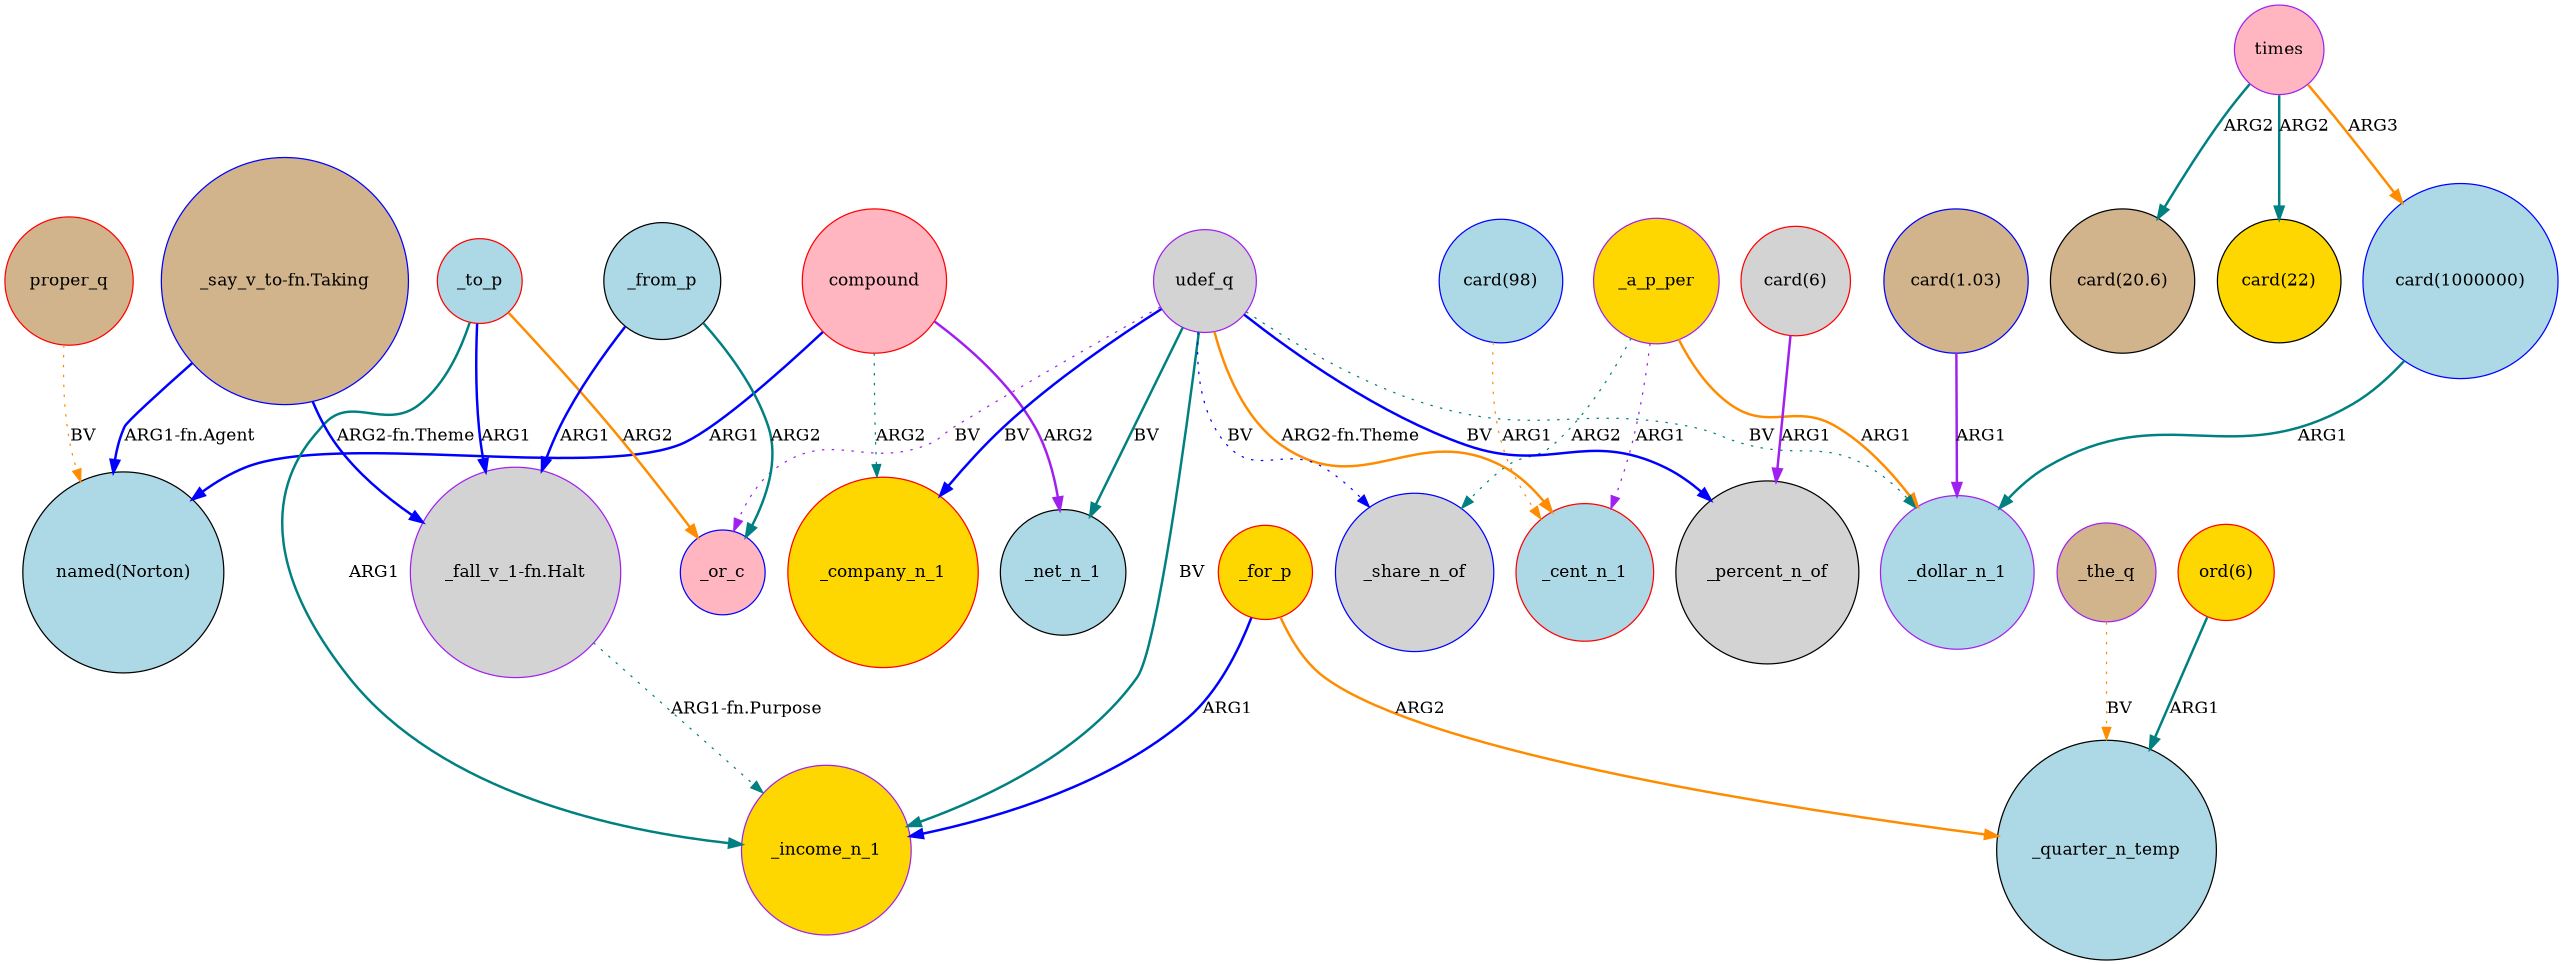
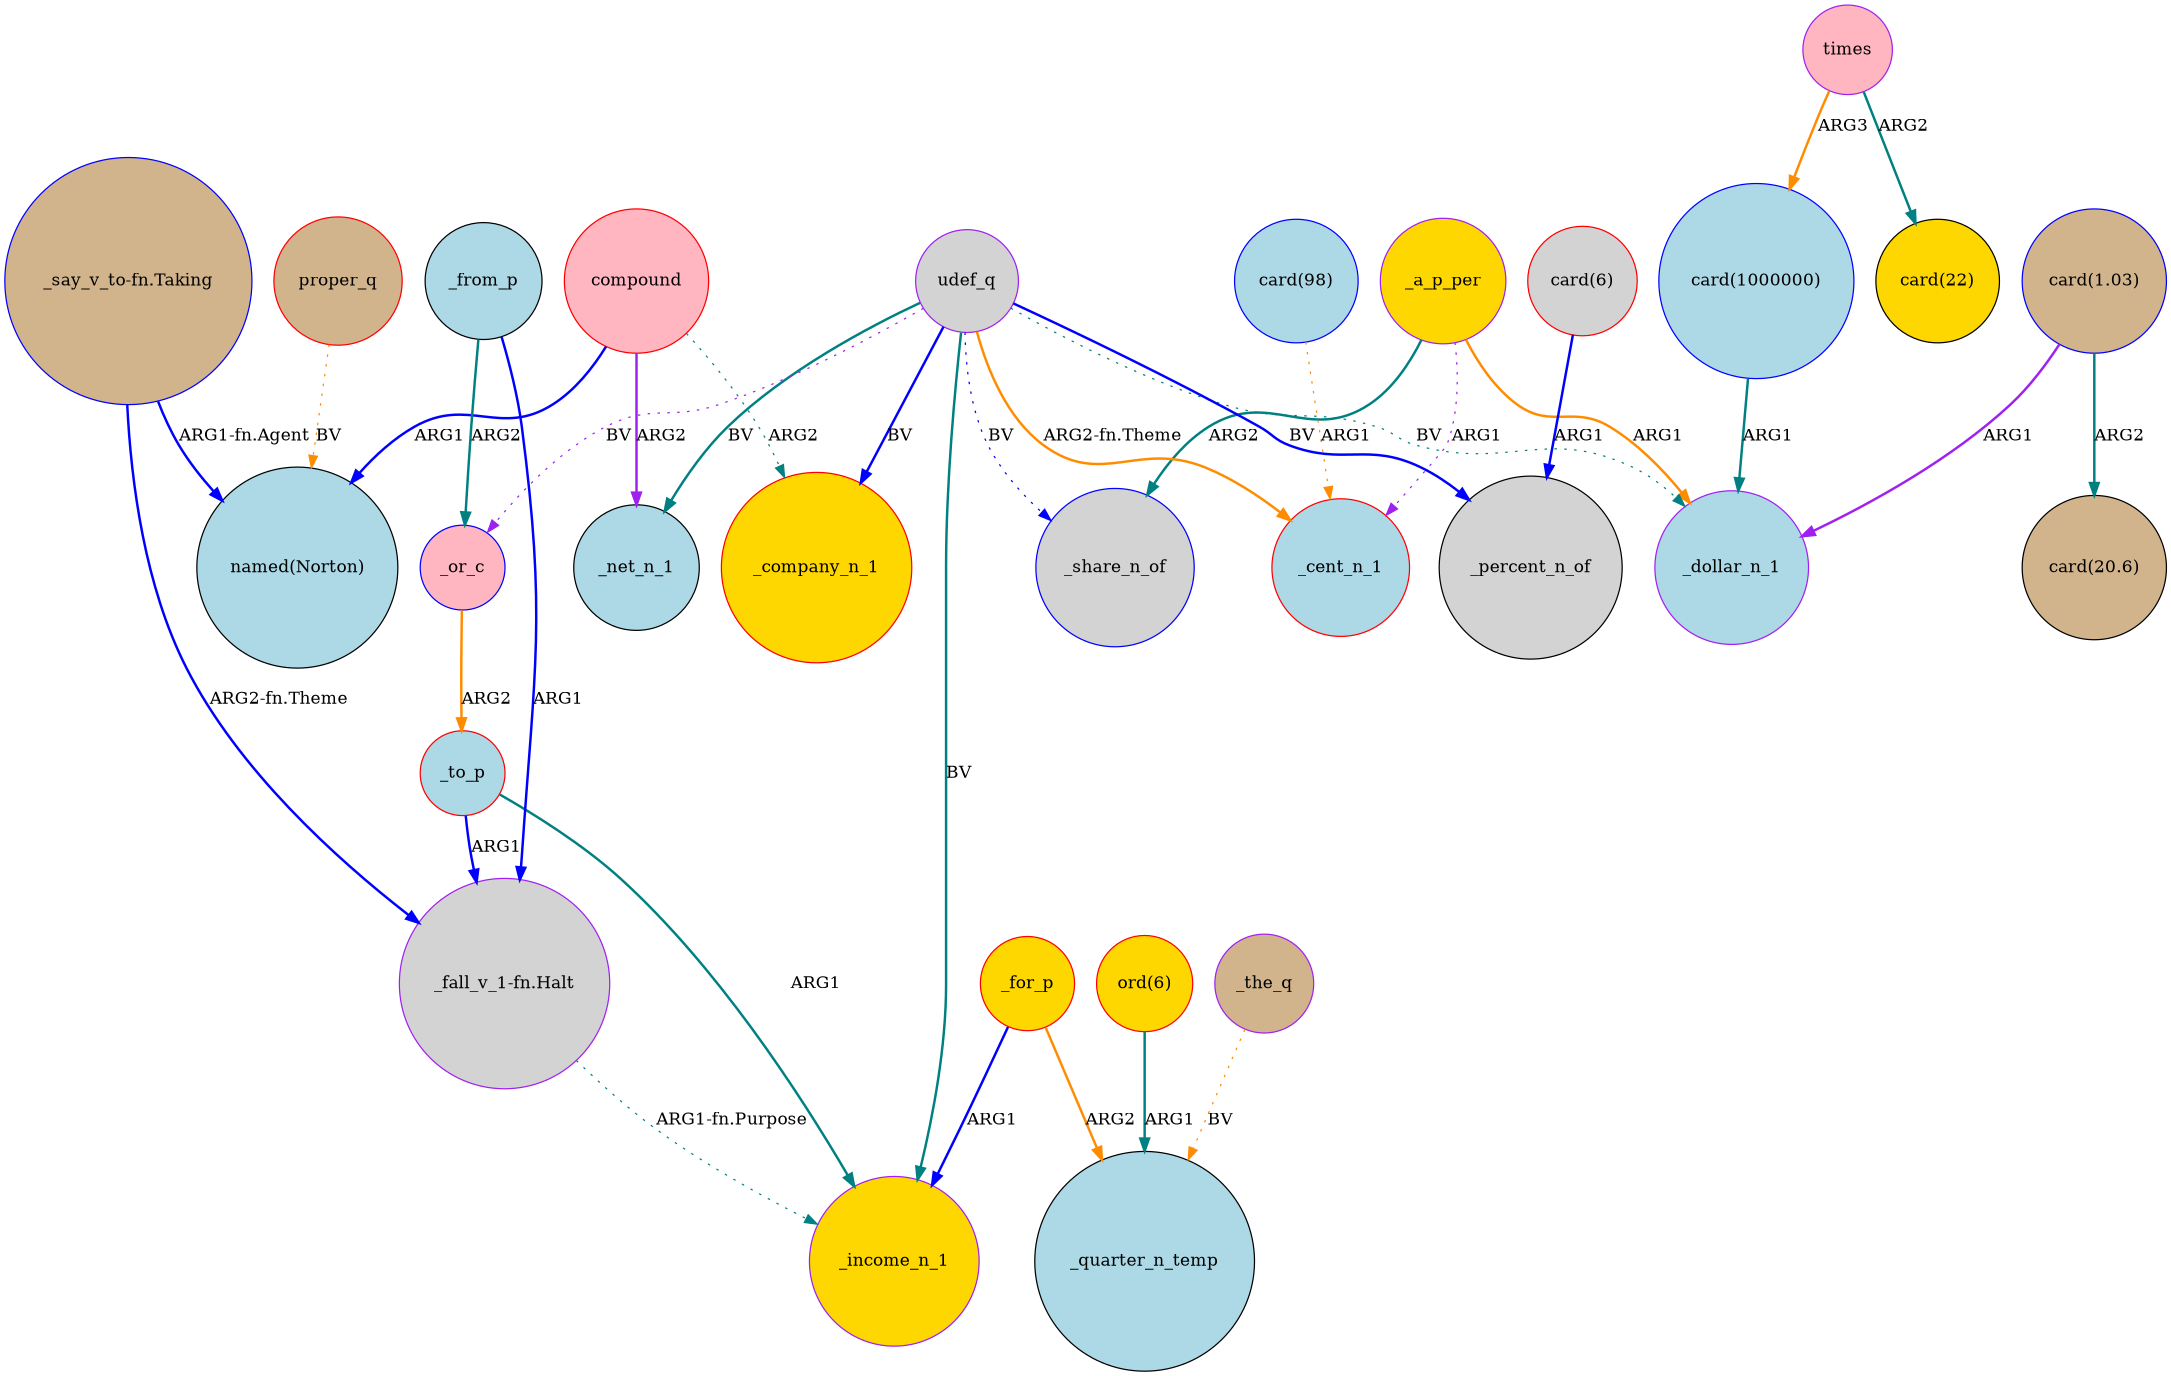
  digraph {
    node [color=red fillcolor=lightblue shape=circle style=filled]
    edge [color=teal style=bold]
    compound [fillcolor=lightpink]
    "named(Norton)" [color=black]
    _net_n_1 [color=black]
    _company_n_1 [fillcolor=gold]
    _income_n_1 [color=purple fillcolor=gold]
    _to_p
    _or_c [color=blue fillcolor=lightpink]
    "_fall_v_1-fn.Halt" [color=purple fillcolor=lightgrey]
    "_say_v_to-fn.Taking" [color=blue fillcolor=tan]
    n10 [fillcolor=gold label="ord(6)"]
    _quarter_n_temp [color=black]
    _a_p_per [color=purple fillcolor=gold]
    _cent_n_1
    _dollar_n_1 [color=purple]
    _share_n_of [color=blue fillcolor=lightgrey]
    "card(1.03)" [color=blue fillcolor=tan]
    times [color=purple fillcolor=lightpink]
    "card(20.6)" [color=black fillcolor=tan]
    "card(1000000)" [color=blue]
    "card(22)" [color=black fillcolor=gold]
    udef_q [color=purple fillcolor=lightgrey]
    _percent_n_of [color=black fillcolor=lightgrey]
    _for_p [fillcolor=gold]
    _the_q [color=purple fillcolor=tan]
    "card(6)" [fillcolor=lightgrey]
    _from_p [color=black]
    proper_q [fillcolor=tan]
    "card(98)" [color=blue]
    compound -> "named(Norton)" [color=blue label=ARG1]
    compound -> _net_n_1 [color=purple label=ARG2]
    compound -> _company_n_1 [label=ARG2 style=dotted]
    _to_p -> _income_n_1 [label=ARG1]
-   _to_p -> _or_c [color=darkorange label=ARG2]
+   _or_c -> _to_p [color=darkorange label=ARG2]
    _to_p -> "_fall_v_1-fn.Halt" [color=blue label=ARG1]
    "_fall_v_1-fn.Halt" -> _income_n_1 [label="ARG1-fn.Purpose" style=dotted]
    "_say_v_to-fn.Taking" -> "named(Norton)" [color=blue label="ARG1-fn.Agent"]
    "_say_v_to-fn.Taking" -> "_fall_v_1-fn.Halt" [color=blue label="ARG2-fn.Theme"]
    n10 -> _quarter_n_temp [label=ARG1]
    _a_p_per -> _cent_n_1 [color=purple label=ARG1 style=dotted]
    _a_p_per -> _dollar_n_1 [color=darkorange label=ARG1]
-   _a_p_per -> _share_n_of [label=ARG2 style=dotted]
+   _a_p_per -> _share_n_of [label=ARG2]
    "card(1.03)" -> _dollar_n_1 [color=purple label=ARG1]
-   times -> "card(20.6)" [label=ARG2]
+   "card(1.03)" -> "card(20.6)" [label=ARG2]
    times -> "card(1000000)" [color=darkorange label=ARG3]
    times -> "card(22)" [label=ARG2]
    "card(1000000)" -> _dollar_n_1 [label=ARG1]
    udef_q -> _net_n_1 [label=BV]
    udef_q -> _company_n_1 [color=blue label=BV]
    udef_q -> _income_n_1 [label=BV]
    udef_q -> _or_c [color=purple label=BV style=dotted]
    udef_q -> _cent_n_1 [color=darkorange label="ARG2-fn.Theme"]
    udef_q -> _dollar_n_1 [label=BV style=dotted]
    udef_q -> _share_n_of [color=blue label=BV style=dotted]
    udef_q -> _percent_n_of [color=blue label=BV]
    _for_p -> _income_n_1 [color=blue label=ARG1]
    _for_p -> _quarter_n_temp [color=darkorange label=ARG2]
    _the_q -> _quarter_n_temp [color=darkorange label=BV style=dotted]
-   "card(6)" -> _percent_n_of [color=purple label=ARG1]
+   "card(6)" -> _percent_n_of [color=blue label=ARG1]
    _from_p -> _or_c [label=ARG2]
    _from_p -> "_fall_v_1-fn.Halt" [color=blue label=ARG1]
    proper_q -> "named(Norton)" [color=darkorange label=BV style=dotted]
    "card(98)" -> _cent_n_1 [color=darkorange label=ARG1 style=dotted]
  }
